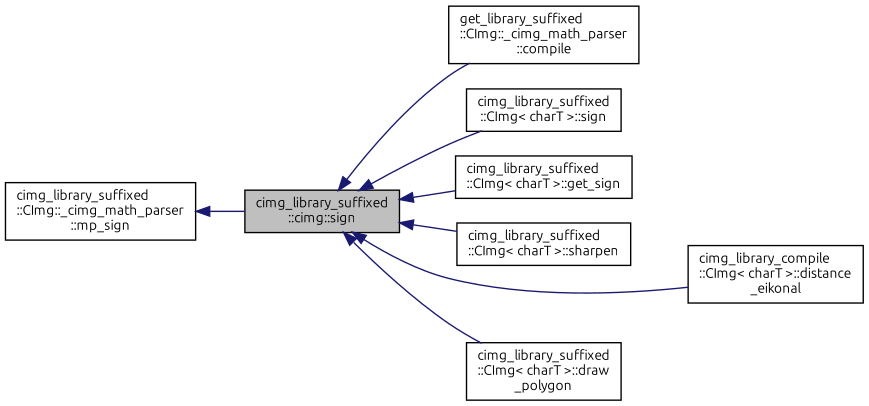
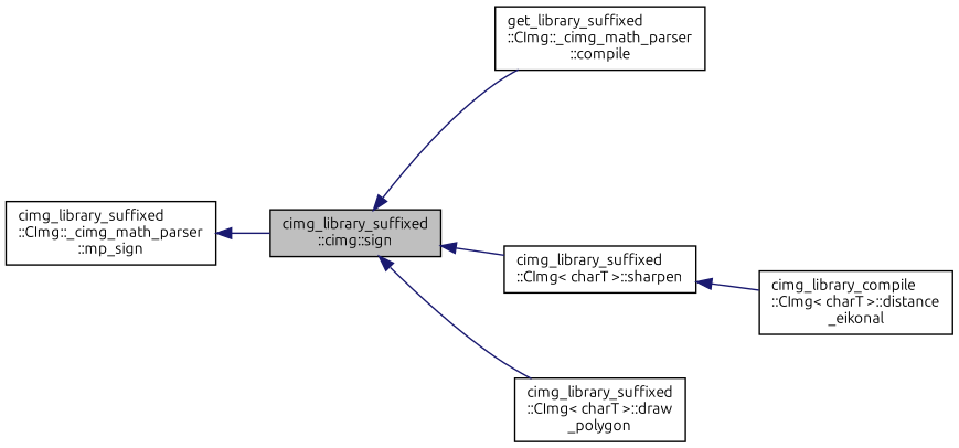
  digraph {
    fontname=Ubuntu
    rankdir=LR
    node [color=black fillcolor=white fontname=Ubuntu fontsize=10 shape=record style=filled]
    edge [color=midnightblue dir=back fontname=Ubuntu fontsize=10 labelfontname=Helvetica labelfontsize=10 style=solid]
    n1 [fillcolor=grey75 fontcolor=black height=0.2 label="cimg_library_suffixed\l::cimg::sign" width=0.4]
    n2 [height=0.2 label="get_library_suffixed\l::CImg::_cimg_math_parser\l::compile" width=0.4]
-   n3 [height=0.2 label="cimg_library_suffixed\l::CImg\< charT \>::sign" width=0.4]
-   n4 [height=0.2 label="cimg_library_suffixed\l::CImg\< charT \>::get_sign" width=0.4]
    n5 [height=0.2 label="cimg_library_suffixed\l::CImg\< charT \>::sharpen" width=0.4]
    n6 [height=0.2 label="cimg_library_compile\l::CImg\< charT \>::distance\l_eikonal" width=0.4]
    n7 [height=0.2 label="cimg_library_suffixed\l::CImg\< charT \>::draw\l_polygon" width=0.4]
    n8 [height=0.2 label="cimg_library_suffixed\l::CImg::_cimg_math_parser\l::mp_sign" width=0.4]
    n1 -> n2
-   n1 -> n3
-   n1 -> n4
    n1 -> n5
-   n1 -> n6
+   n5 -> n6
    n1 -> n7
    n8 -> n1
  }
